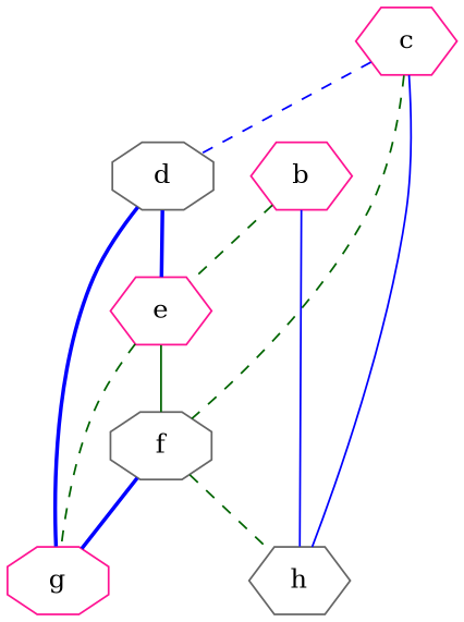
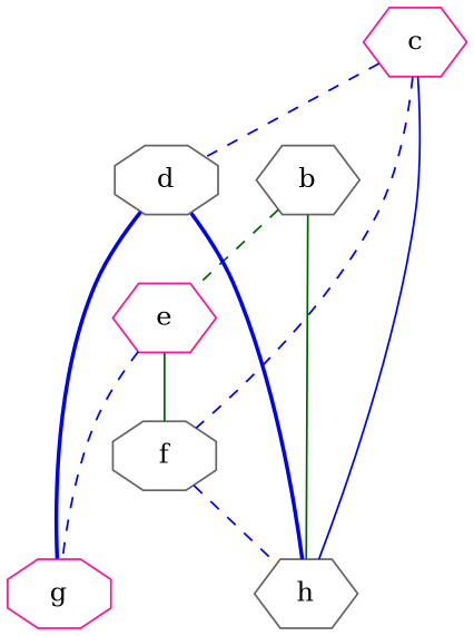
  graph {
    node [color=deeppink shape=hexagon]
    edge [color=blue style=dashed]
    g [shape=octagon]
    h [color=gray40]
-   b
+   b [color=gray40]
    e
    f [color=gray40 shape=octagon]
    c
    d [color=gray40 shape=octagon]
-   b -- h [style=solid]
+   b -- h [color=darkgreen style=solid]
    b -- e [color=darkgreen]
-   e -- g [color=darkgreen]
+   e -- g
    e -- f [color=darkgreen style=solid]
-   f -- g [style=bold]
-   f -- h [color=darkgreen]
+   f -- h
    c -- h [style=solid]
-   c -- f [color=darkgreen]
+   c -- f
    c -- d
    d -- g [style=bold]
-   d -- e [style=bold]
+   d -- h [style=bold]
  }
